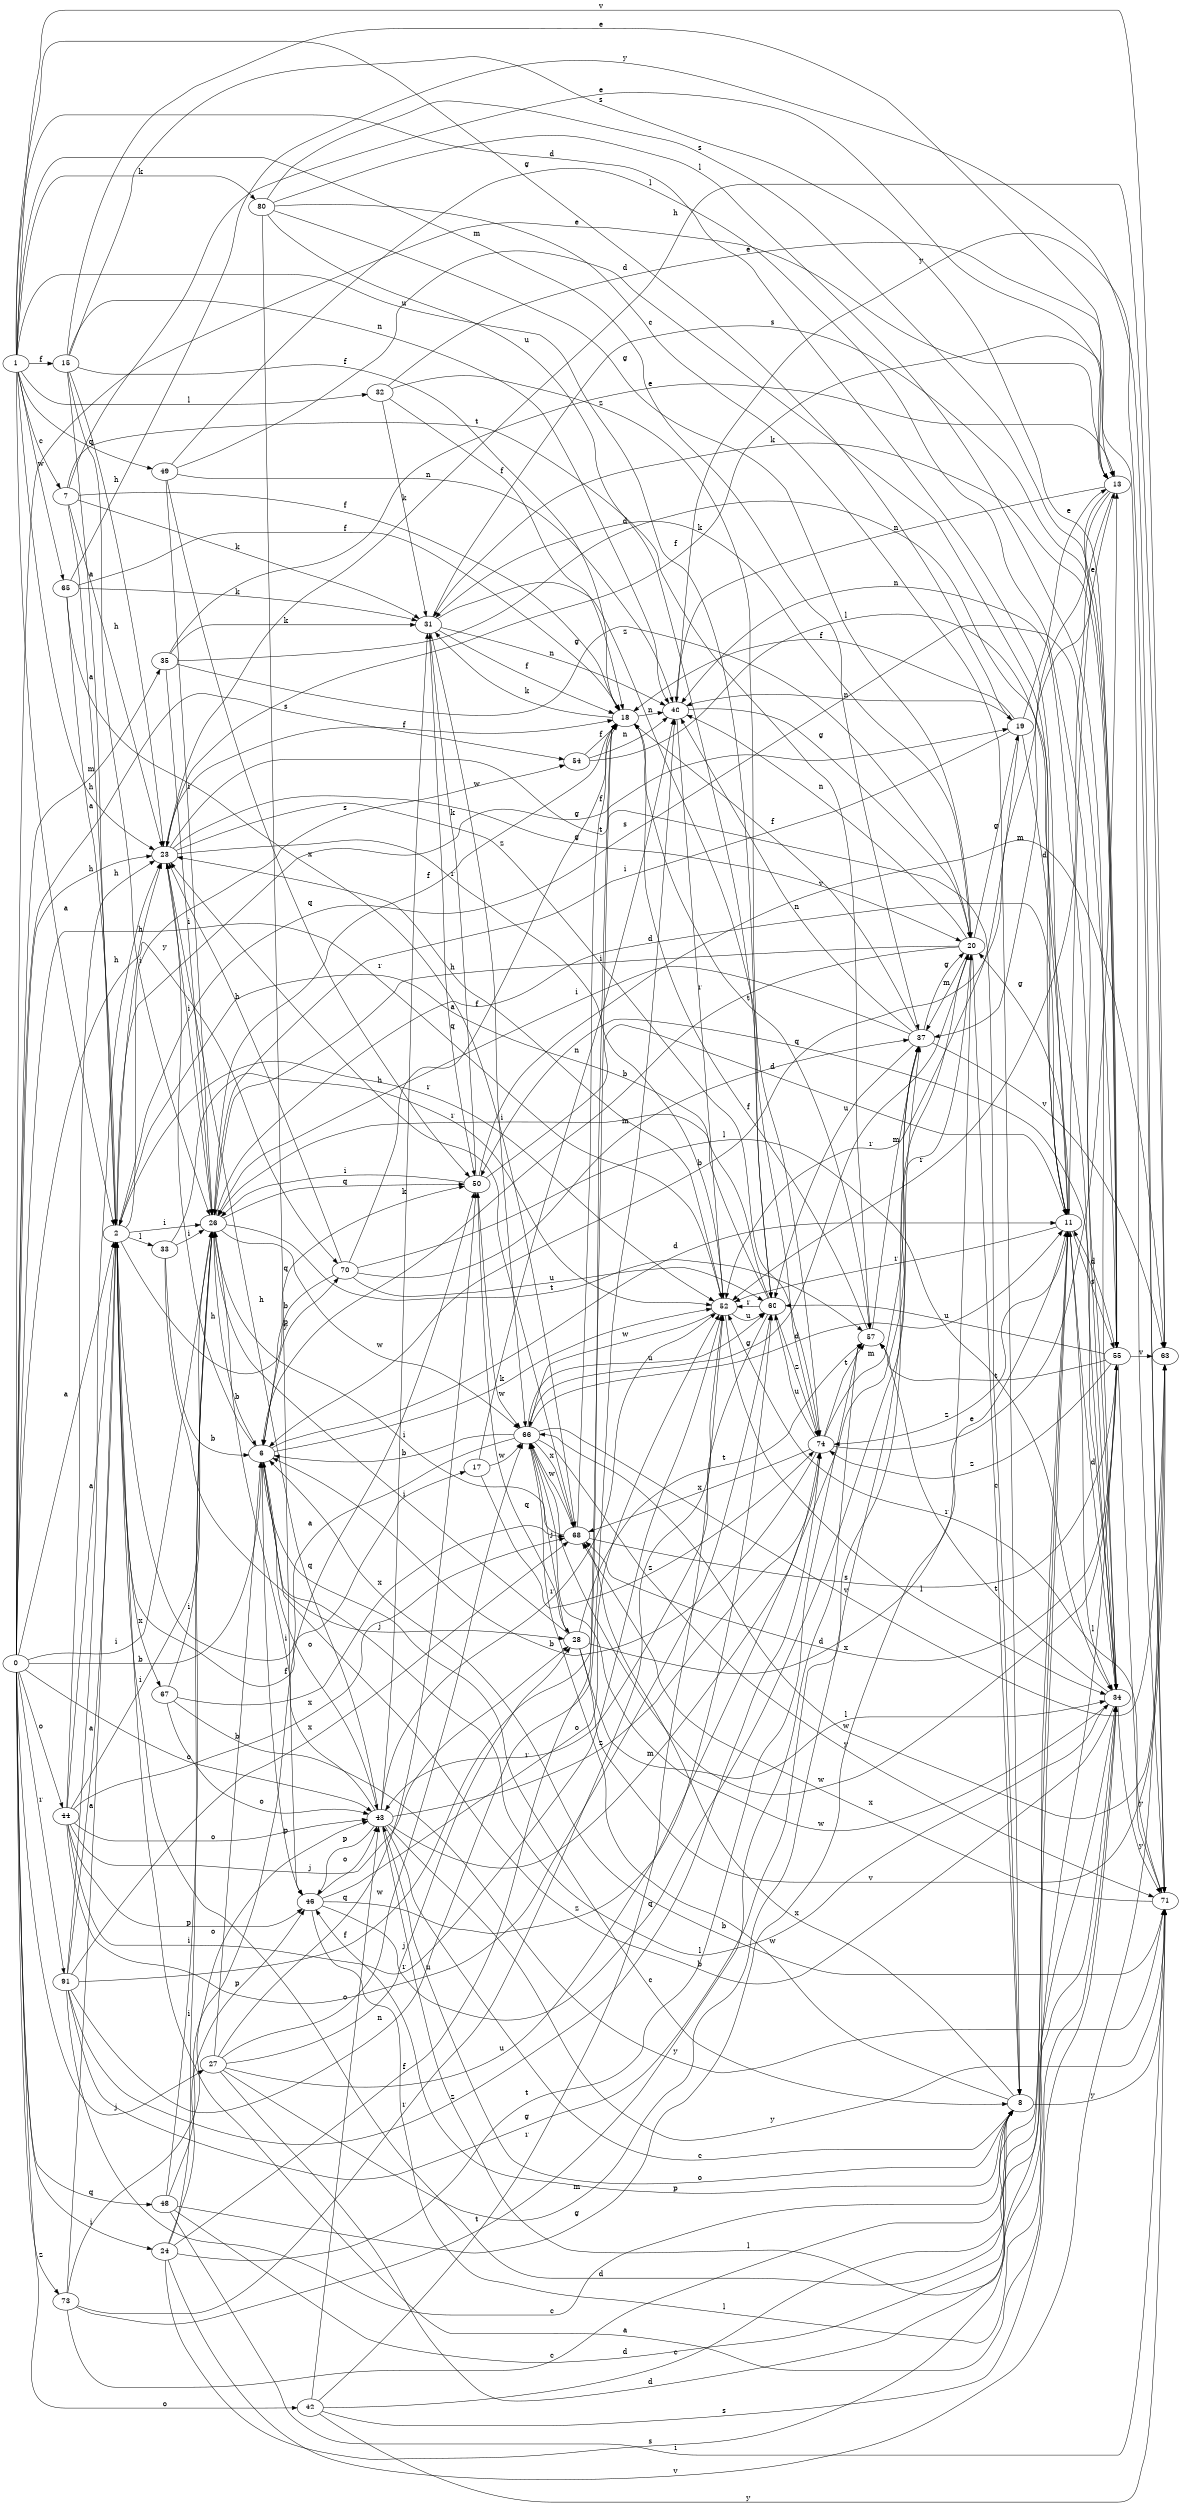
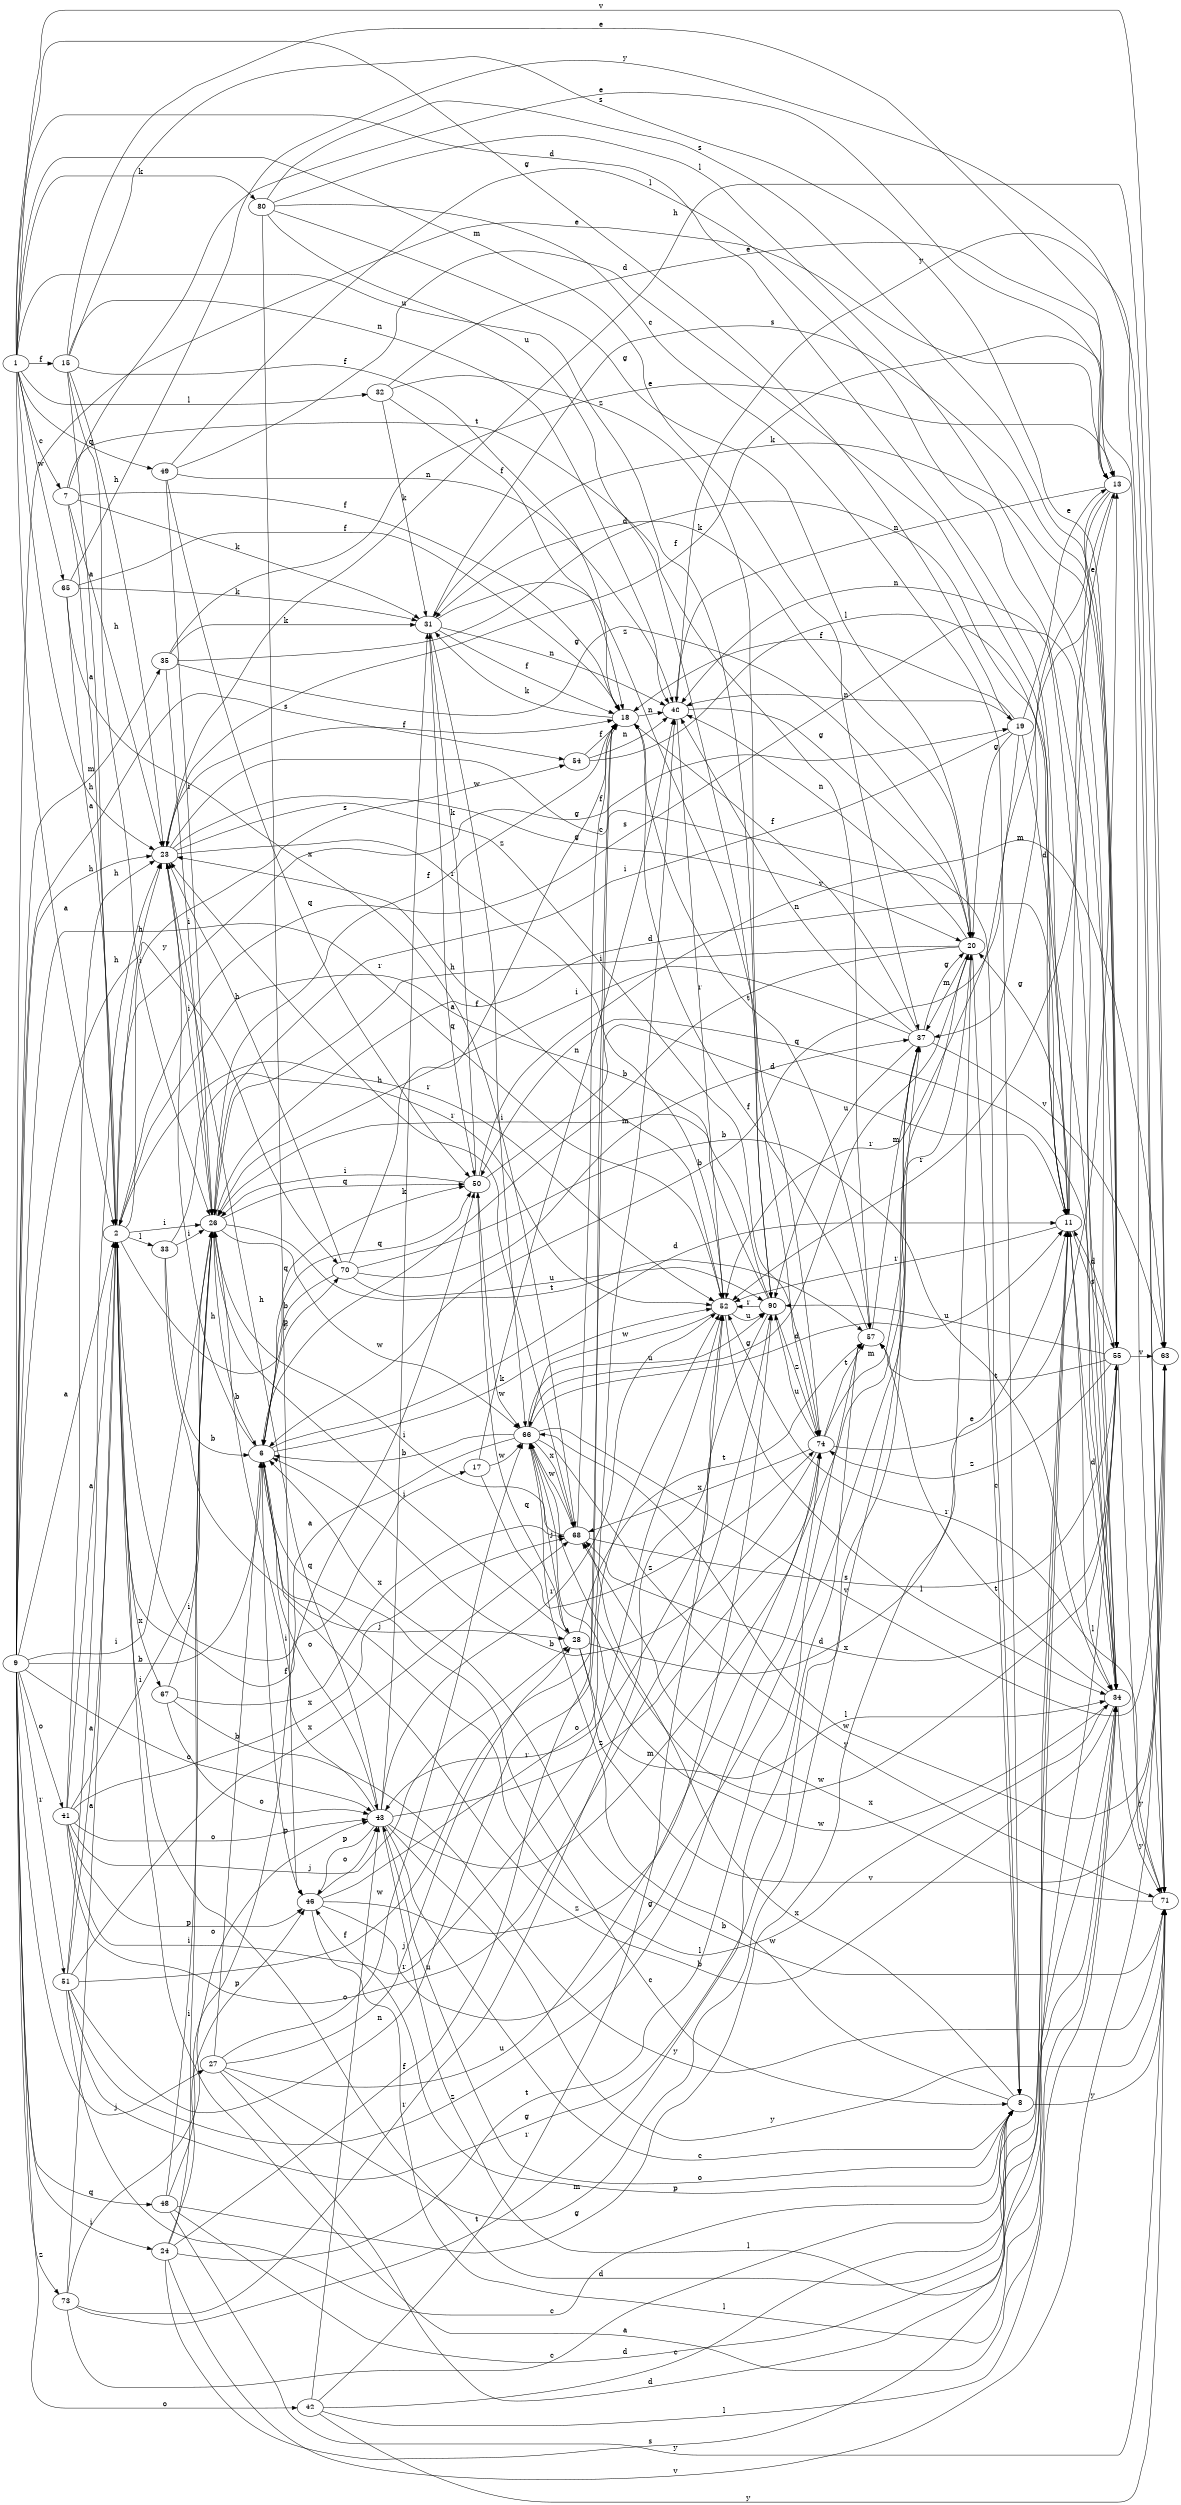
  strict digraph {
    rankdir=LR
-   0
+   0 [label=9]
    2
    6
    13
    23
    24
    26
    27
    35
-   41 [label=44]
+   41
    42
    43
    48
-   51 [label=91]
+   51
    52
    54
    70
    73
    11
    19
    17
    33
    50
    55
    67
    8
    34
    46
    37
    40
    18
    71
    20
    74
    63
    57
    66
-   60
+   60 [label=90]
    28
    31
    68
    1
    7
    15
    n45 [label=80]
    32
    49
    65
    0 -> 2 [label=a]
    0 -> 6 [label=b]
    0 -> 13 [label=e]
    0 -> 23 [label=h]
    0 -> 24 [label=i]
    0 -> 26 [label=i]
    0 -> 27 [label=j]
    0 -> 35 [label=m]
    0 -> 41 [label=o]
    0 -> 42 [label=o]
    0 -> 43 [label=o]
    0 -> 48 [label=q]
    0 -> 51 [label=r]
    0 -> 52 [label=r]
    0 -> 54 [label=s]
    0 -> 70 [label=y]
    0 -> 73 [label=z]
    2 -> 23 [label=h]
    2 -> 26 [label=i]
    2 -> 52 [label=r]
    2 -> 54 [label=s]
    2 -> 11 [label=d]
    2 -> 19 [label=g]
    2 -> 17 [label=f]
    2 -> 33 [label=l]
    2 -> 50 [label=q]
    2 -> 55 [label=s]
    2 -> 67 [label=x]
    6 -> 23 [label=h]
    6 -> 43 [label=o]
    6 -> 52 [label=k]
    6 -> 70 [label=y]
    6 -> 11 [label=d]
    6 -> 8 [label=c]
    6 -> 34 [label=l]
    6 -> 46 [label=p]
    13 -> 6 [label=b]
    13 -> 52 [label=r]
    13 -> 37 [label=m]
    13 -> 40 [label=n]
    23 -> 26 [label=i]
    23 -> 52 [label=r]
-   23 -> 8 [label=t]
+   23 -> 8 [label=c]
    23 -> 18 [label=f]
    23 -> 71 [label=f]
    23 -> 20 [label=g]
    23 -> 74 [label=z]
    24 -> 26 [label=i]
    24 -> 55 [label=s]
    24 -> 46 [label=p]
    24 -> 18 [label=f]
    24 -> 63 [label=v]
    24 -> 57 [label=t]
    26 -> 6 [label=b]
    26 -> 11 [label=d]
    26 -> 50 [label=q]
    26 -> 18 [label=f]
    26 -> 57 [label=t]
    26 -> 66 [label=w]
    27 -> 6 [label=b]
    27 -> 11 [label=d]
-   27 -> 50 [label=q]
+   6 -> 50 [label=q]
    27 -> 37 [label=m]
    27 -> 66 [label=w]
    27 -> 60 [label=u]
    27 -> 28 [label=j]
    35 -> 13 [label=e]
    35 -> 26 [label=i]
    35 -> 11 [label=d]
    35 -> 20 [label=g]
    35 -> 31 [label=k]
    41 -> 2 [label=a]
    41 -> 23 [label=h]
    41 -> 26 [label=i]
    41 -> 43 [label=o]
    41 -> 52 [label=r]
    41 -> 46 [label=p]
    41 -> 60 [label=u]
    41 -> 28 [label=j]
    41 -> 68 [label=x]
    42 -> 43 [label=o]
    42 -> 52 [label=r]
    42 -> 8 [label=c]
-   42 -> 34 [label=s]
+   42 -> 34 [label=l]
    42 -> 71 [label=y]
    43 -> 23 [label=h]
    43 -> 26 [label=i]
    43 -> 52 [label=r]
    43 -> 8 [label=c]
    43 -> 34 [label=l]
    43 -> 46 [label=p]
    43 -> 37 [label=m]
    43 -> 71 [label=y]
    43 -> 74 [label=z]
    43 -> 31 [label=k]
    48 -> 26 [label=i]
    48 -> 11 [label=d]
    48 -> 50 [label=q]
-   48 -> 71 [label=i]
+   48 -> 71 [label=y]
    48 -> 20 [label=g]
    51 -> 2 [label=a]
    51 -> 23 [label=h]
    51 -> 8 [label=c]
    51 -> 40 [label=n]
    51 -> 18 [label=f]
    51 -> 20 [label=g]
    51 -> 74 [label=z]
    51 -> 68 [label=x]
    52 -> 23 [label=h]
    52 -> 34 [label=l]
    52 -> 66 [label=w]
    52 -> 60 [label=u]
    54 -> 34 [label=l]
    54 -> 40 [label=n]
    54 -> 18 [label=f]
    70 -> 6 [label=b]
    70 -> 23 [label=h]
-   70 -> 34 [label=l]
+   70 -> 34 [label=b]
    70 -> 37 [label=m]
    70 -> 18 [label=f]
    70 -> 60 [label=u]
    73 -> 2 [label=a]
    73 -> 43 [label=o]
    73 -> 52 [label=r]
    73 -> 8 [label=c]
    73 -> 57 [label=t]
    11 -> 13 [label=e]
    11 -> 52 [label=r]
    11 -> 55 [label=s]
    11 -> 34 [label=l]
    11 -> 20 [label=g]
-   11 -> 74 [label=z]
    19 -> 13 [label=e]
    19 -> 26 [label=i]
    19 -> 52 [label=r]
    19 -> 11 [label=d]
    19 -> 40 [label=n]
    19 -> 18 [label=f]
-   20 -> 19 [label=g]
+   19 -> 20 [label=g]
    17 -> 40 [label=n]
    17 -> 74 [label=z]
    17 -> 66 [label=w]
    33 -> 6 [label=b]
    33 -> 26 [label=i]
    33 -> 52 [label=r]
    33 -> 28 [label=j]
    50 -> 26 [label=i]
    50 -> 11 [label=d]
    50 -> 63 [label=v]
    50 -> 66 [label=w]
    50 -> 31 [label=k]
    55 -> 11 [label=d]
    55 -> 71 [label=y]
    55 -> 74 [label=z]
    55 -> 63 [label=v]
    55 -> 57 [label=t]
    55 -> 66 [label=w]
    55 -> 60 [label=u]
    55 -> 31 [label=k]
    55 -> 68 [label=x]
    67 -> 26 [label=i]
    67 -> 43 [label=o]
    67 -> 71 [label=y]
    67 -> 68 [label=x]
    8 -> 43 [label=o]
    8 -> 46 [label=p]
    8 -> 71 [label=y]
    8 -> 66 [label=w]
    8 -> 68 [label=x]
    34 -> 2 [label=a]
    34 -> 6 [label=b]
    34 -> 11 [label=d]
    34 -> 50 [label=q]
    34 -> 40 [label=n]
    34 -> 71 [label=y]
    34 -> 57 [label=t]
    34 -> 66 [label=w]
    46 -> 43 [label=o]
    46 -> 52 [label=r]
    46 -> 34 [label=l]
-   46 -> 20 [label=q]
+   46 -> 20 [label=g]
    46 -> 74 [label=z]
    37 -> 26 [label=i]
    37 -> 40 [label=n]
    37 -> 18 [label=f]
    37 -> 20 [label=g]
    37 -> 63 [label=v]
    37 -> 60 [label=u]
    40 -> 52 [label=r]
    40 -> 71 [label=y]
    40 -> 20 [label=g]
    18 -> 40 [label=n]
    18 -> 57 [label=t]
    18 -> 31 [label=k]
    71 -> 6 [label=b]
    71 -> 52 [label=r]
    71 -> 68 [label=x]
    20 -> 6 [label=b]
    20 -> 26 [label=i]
    20 -> 8 [label=c]
    20 -> 37 [label=m]
    20 -> 40 [label=n]
    20 -> 31 [label=k]
    74 -> 6 [label=b]
    74 -> 13 [label=e]
    74 -> 37 [label=m]
    74 -> 57 [label=t]
    74 -> 60 [label=u]
    74 -> 68 [label=x]
    63 -> 23 [label=h]
    63 -> 66 [label=w]
    57 -> 37 [label=m]
    57 -> 18 [label=f]
    66 -> 2 [label=a]
    66 -> 6 [label=b]
    66 -> 11 [label=d]
    66 -> 71 [label=y]
    66 -> 20 [label=g]
    66 -> 63 [label=v]
    66 -> 60 [label=u]
    66 -> 28 [label=j]
    66 -> 68 [label=x]
    60 -> 2 [label=a]
    60 -> 26 [label=i]
    60 -> 43 [label=o]
    60 -> 52 [label=r]
    60 -> 74 [label=z]
    28 -> 26 [label=i]
    28 -> 11 [label=d]
    28 -> 50 [label=q]
    28 -> 34 [label=l]
    28 -> 63 [label=v]
    28 -> 57 [label=t]
    31 -> 50 [label=q]
    31 -> 55 [label=s]
    31 -> 40 [label=n]
    31 -> 18 [label=f]
    31 -> 74 [label=z]
    31 -> 66 [label=w]
    68 -> 23 [label=h]
    68 -> 26 [label=i]
    68 -> 55 [label=s]
    68 -> 18 [label=f]
    68 -> 66 [label=w]
    1 -> 2 [label=a]
    1 -> 23 [label=h]
    1 -> 11 [label=d]
    1 -> 19 [label=g]
    1 -> 37 [label=m]
    1 -> 63 [label=v]
    1 -> 60 [label=u]
    1 -> 7 [label=c]
    1 -> 15 [label=f]
    1 -> n45 [label=k]
    1 -> 32 [label=l]
    1 -> 49 [label=q]
    1 -> 65 [label=w]
    7 -> 2 [label=a]
    7 -> 13 [label=e]
    7 -> 23 [label=h]
    7 -> 18 [label=f]
    7 -> 57 [label=t]
    7 -> 31 [label=k]
    15 -> 2 [label=a]
    15 -> 13 [label=e]
    15 -> 23 [label=h]
    15 -> 26 [label=i]
    15 -> 55 [label=s]
    15 -> 40 [label=n]
    15 -> 18 [label=f]
    n45 -> 55 [label=s]
    n45 -> 8 [label=c]
    n45 -> 34 [label=l]
    n45 -> 46 [label=p]
    n45 -> 20 [label=g]
    n45 -> 60 [label=u]
    32 -> 13 [label=e]
    32 -> 18 [label=f]
    32 -> 74 [label=z]
    32 -> 31 [label=k]
    49 -> 26 [label=i]
    49 -> 11 [label=d]
    49 -> 50 [label=q]
    49 -> 34 [label=l]
    49 -> 40 [label=n]
    65 -> 2 [label=a]
    65 -> 18 [label=f]
    65 -> 71 [label=y]
    65 -> 31 [label=k]
    65 -> 68 [label=x]
  }
